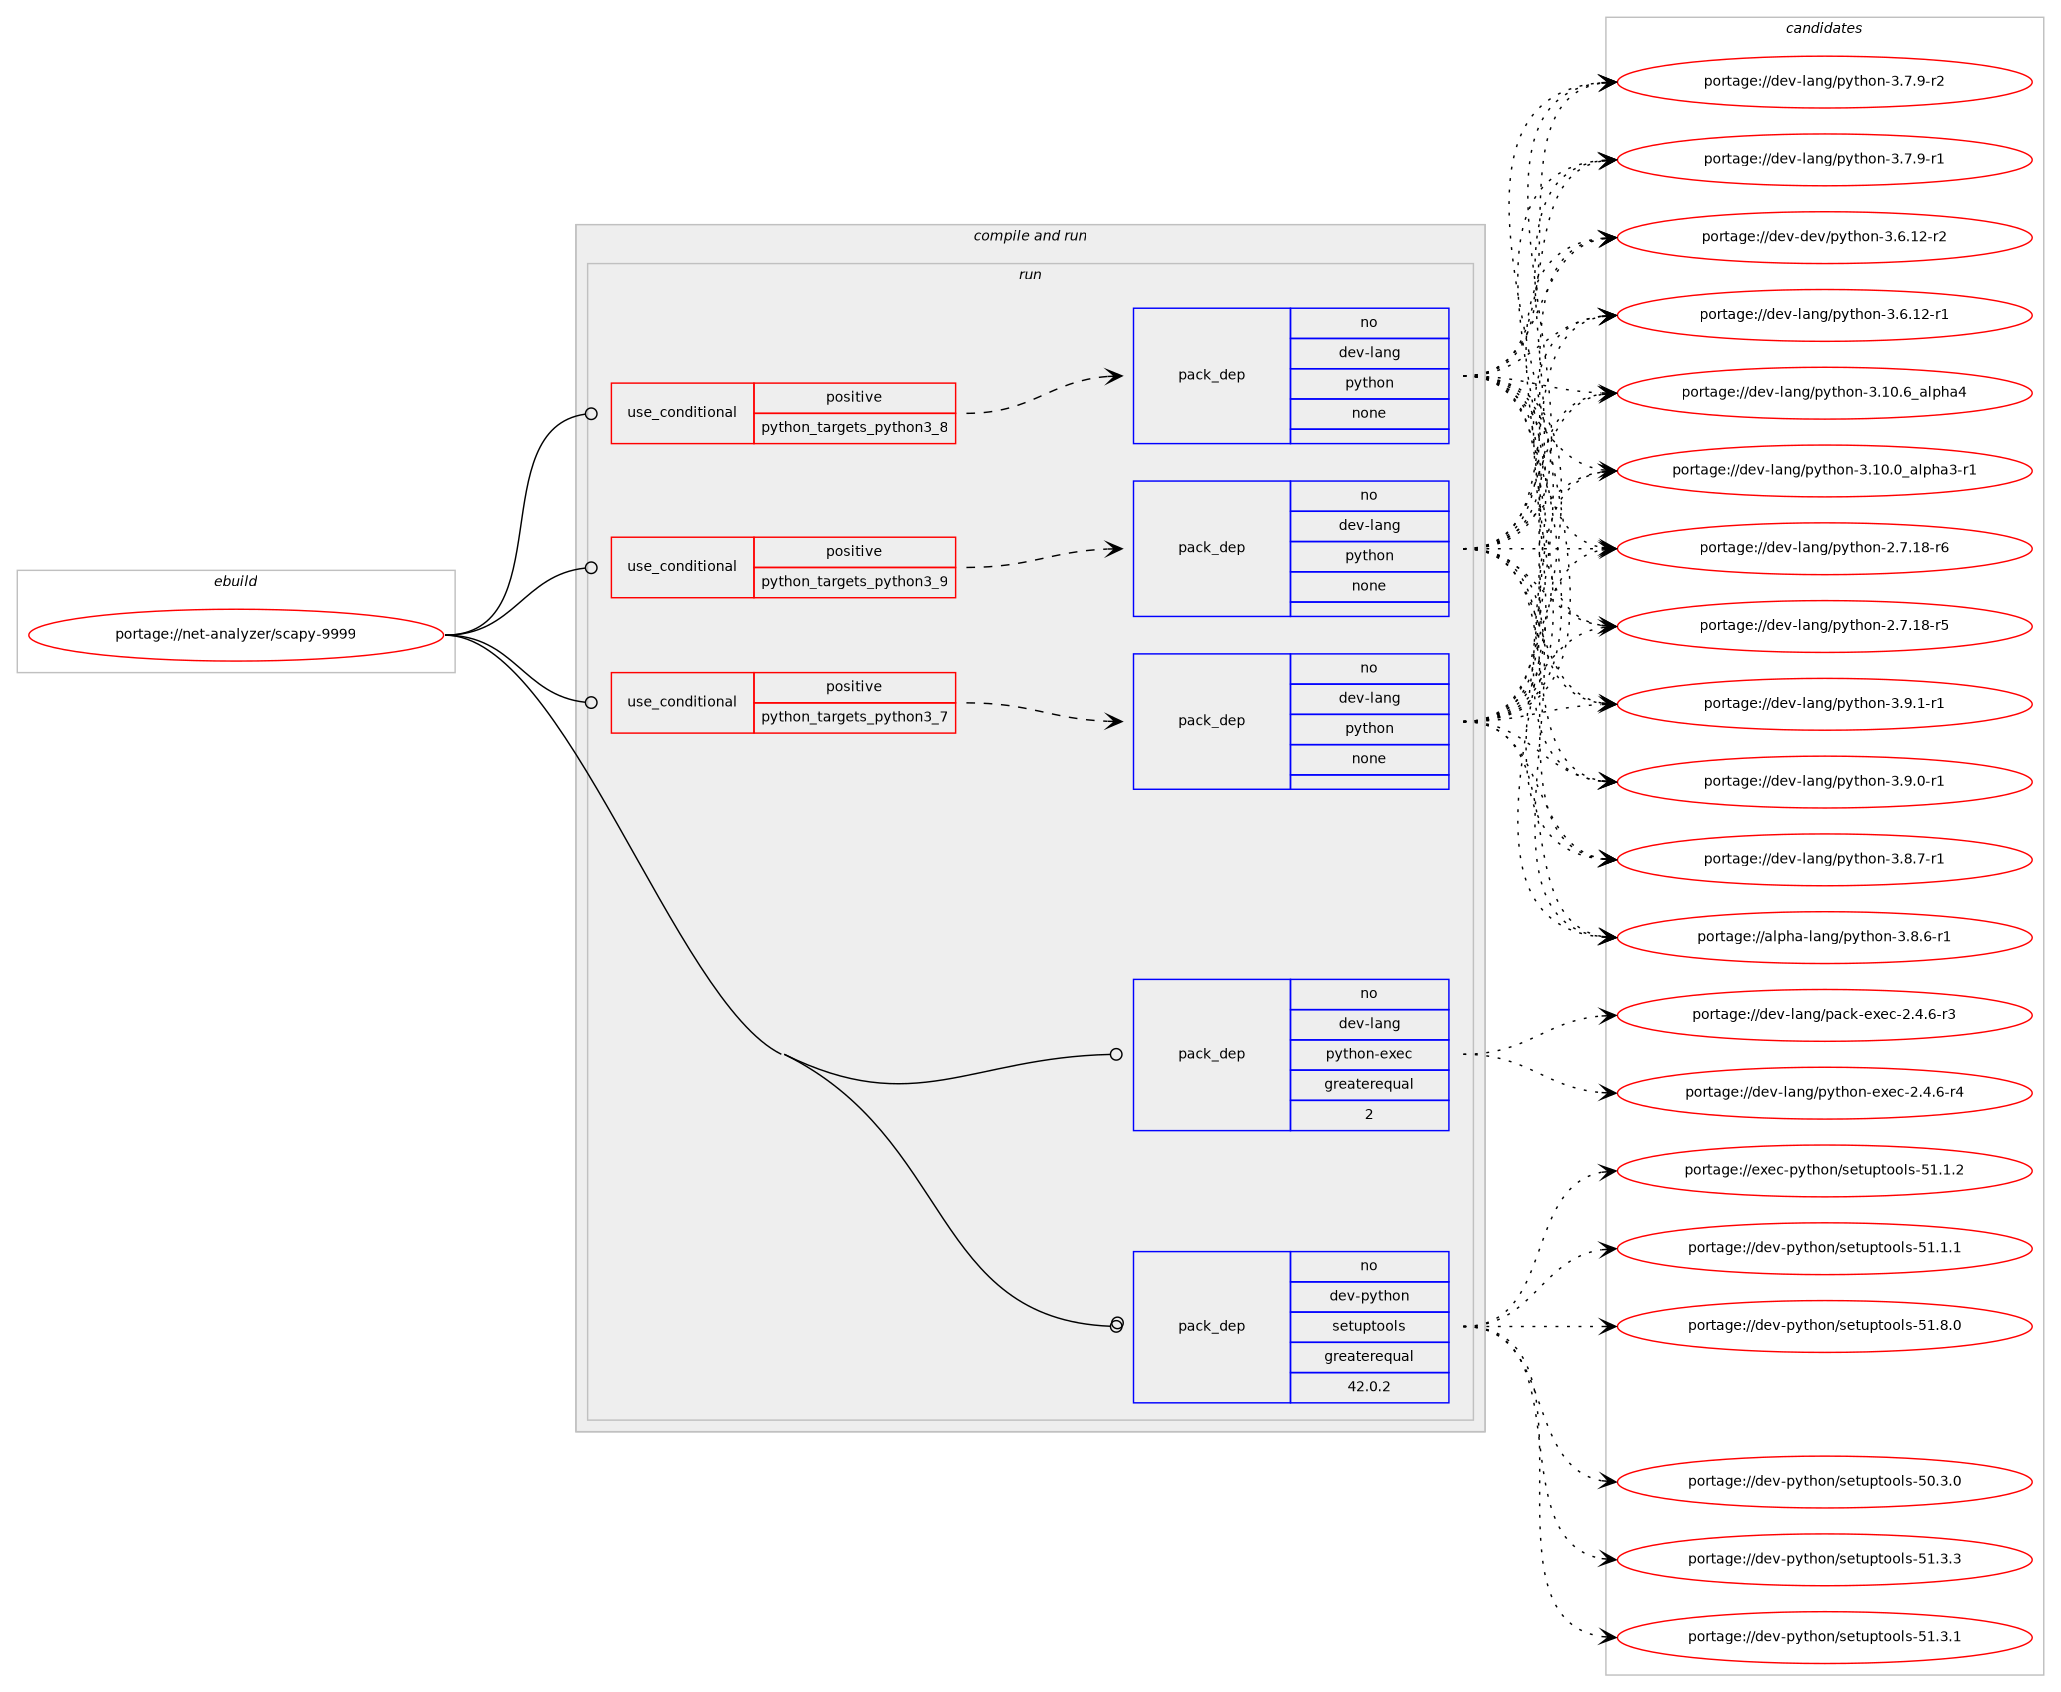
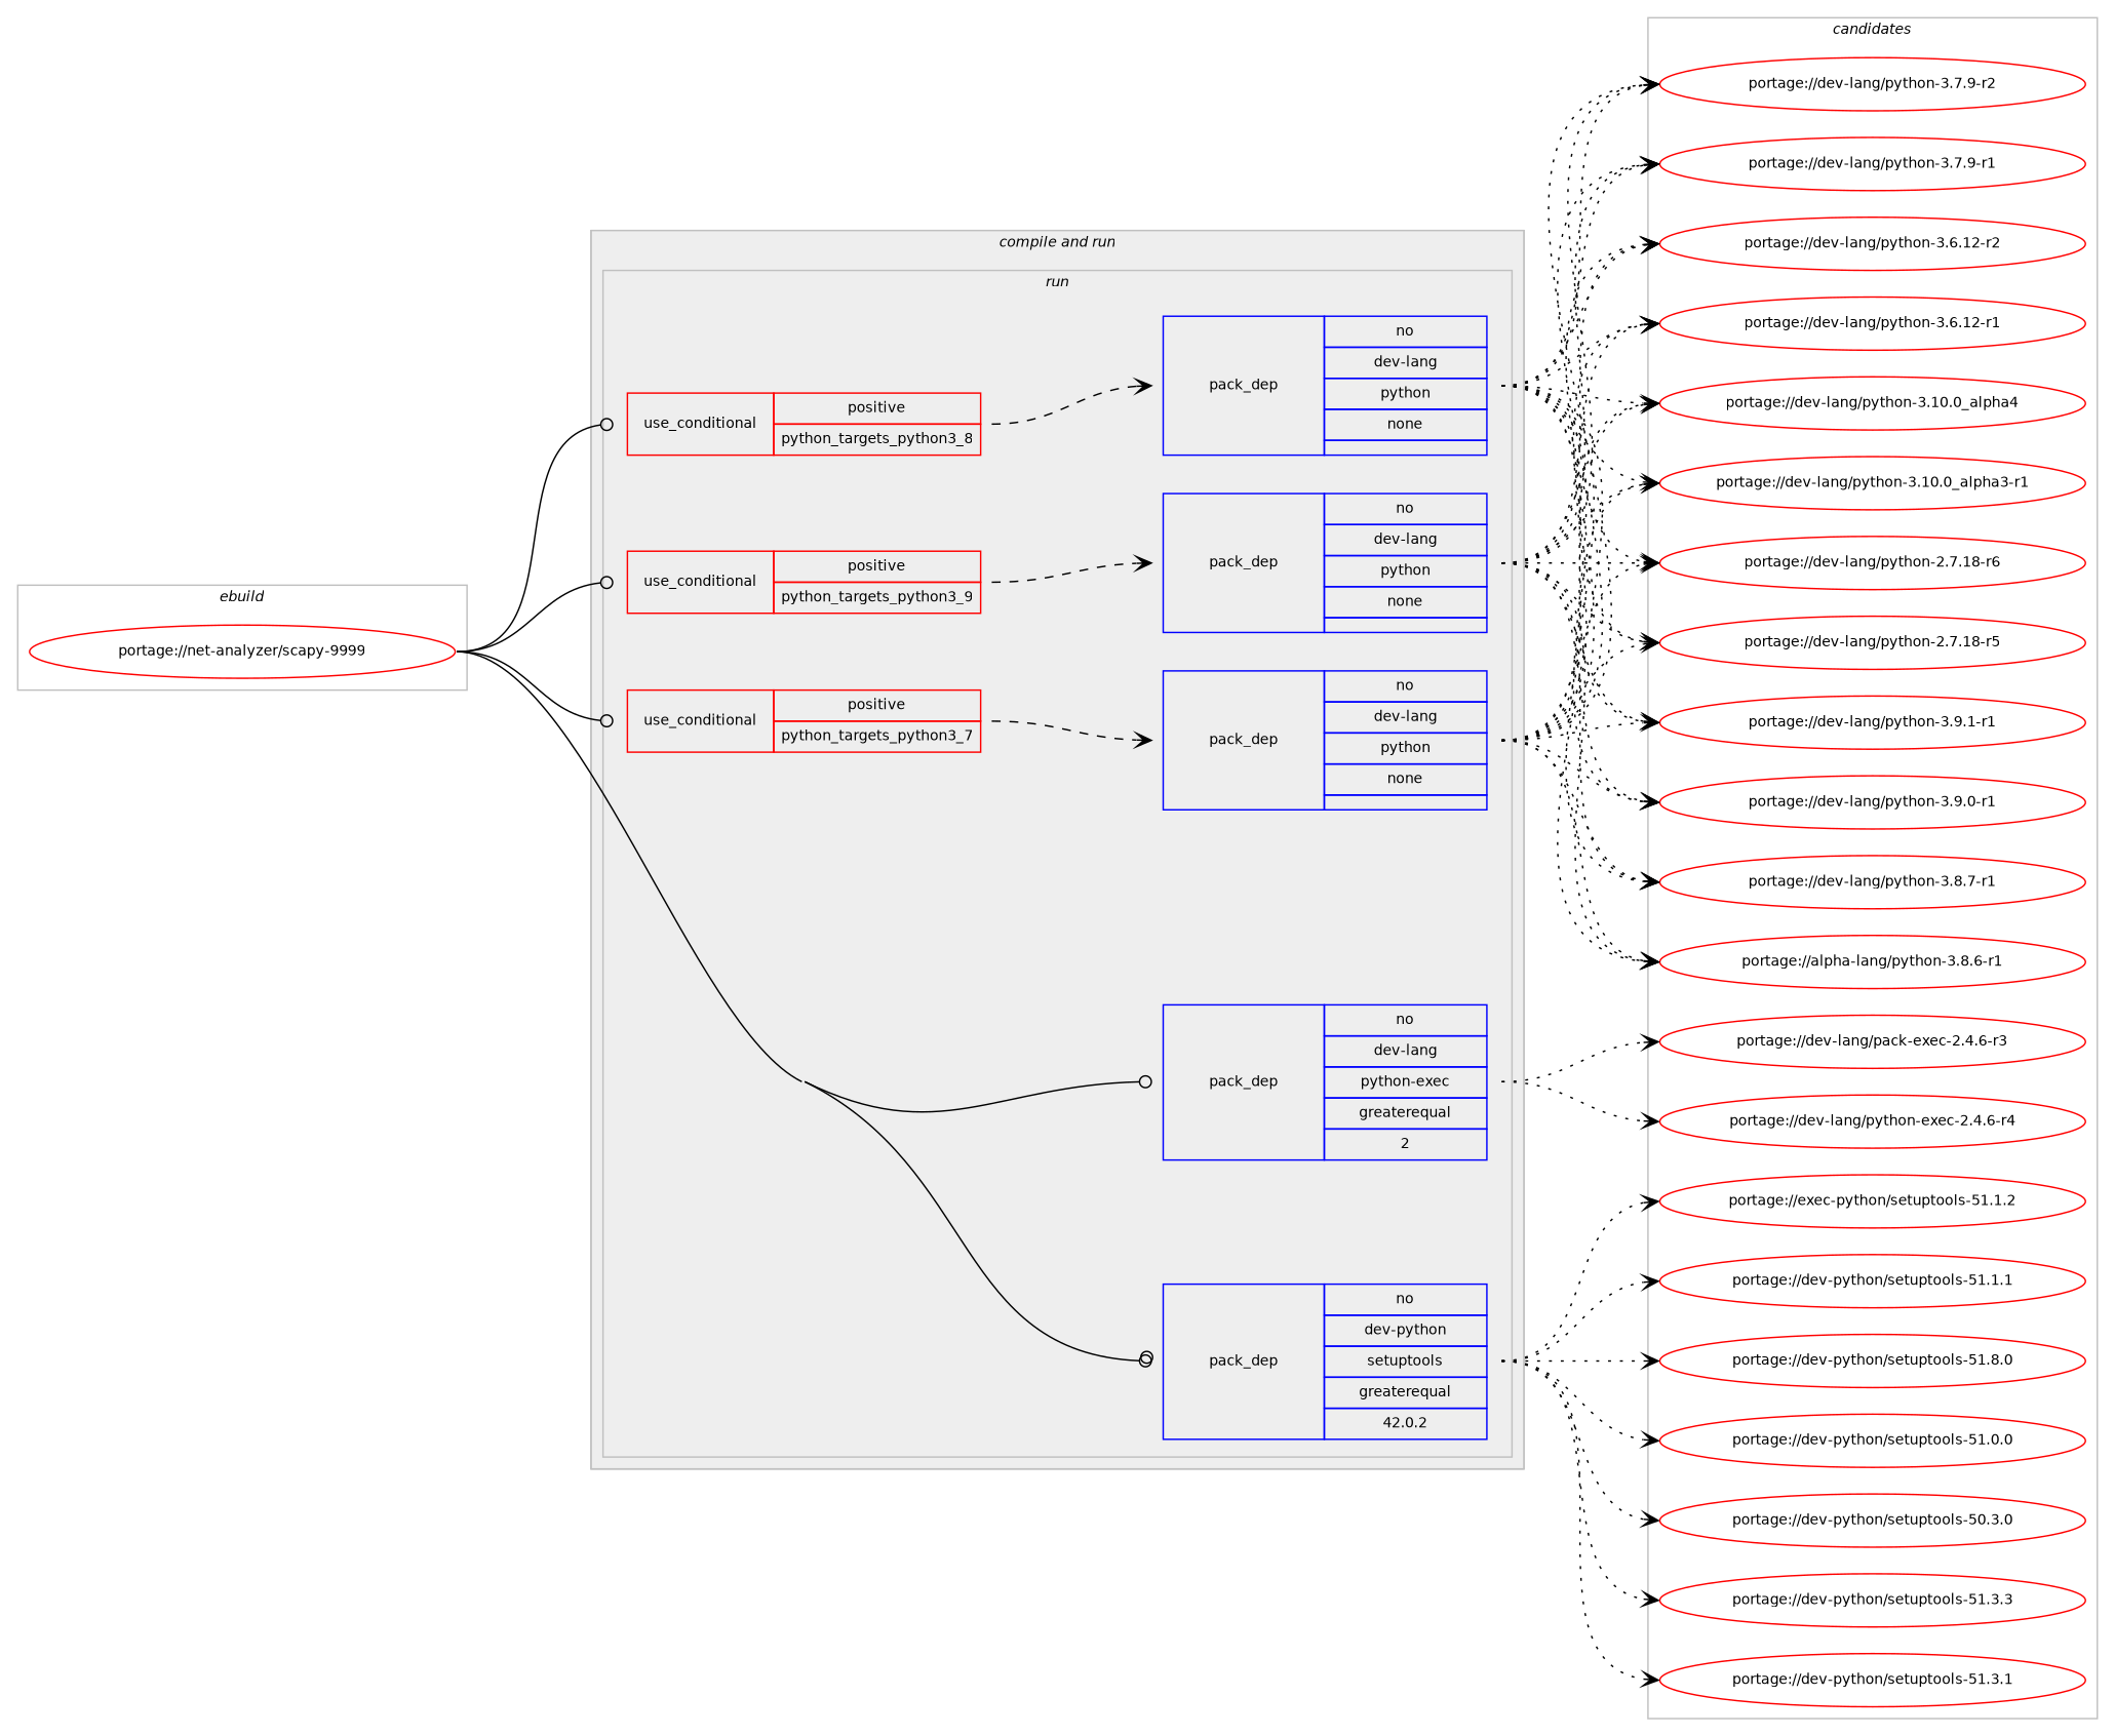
  digraph {
    compound=true
    concentrate=true
    fontname=Helvetica
    fontsize=10
    newrank=true
    rankdir=LR
    ranksep=1.5
    node [color=red fontname=Helvetica fontsize=10]
    edge [arrowhead=vee headport=w style=dotted tailport=e weight=100]
    n1 [label="portage://net-analyzer/scapy-9999" width=4]
    n2 [color=blue label=<<TABLE BORDER="0" CELLBORDER="1" CELLSPACING="0" CELLPADDING="4" WIDTH="220"><TR><TD ROWSPAN="6" CELLPADDING="30">pack_dep</TD></TR><TR><TD WIDTH="110">no</TD></TR><TR><TD>dev-lang</TD></TR><TR><TD>python</TD></TR><TR><TD>none</TD></TR><TR><TD></TD></TR></TABLE>> shape=none]
    n3 [label=<<TABLE BORDER="0" CELLBORDER="1" CELLSPACING="0" CELLPADDING="4"><TR><TD ROWSPAN="3" CELLPADDING="10">use_conditional</TD></TR><TR><TD>positive</TD></TR><TR><TD>python_targets_python3_7</TD></TR></TABLE>> shape=none]
    n4 [color=blue label=<<TABLE BORDER="0" CELLBORDER="1" CELLSPACING="0" CELLPADDING="4" WIDTH="220"><TR><TD ROWSPAN="6" CELLPADDING="30">pack_dep</TD></TR><TR><TD WIDTH="110">no</TD></TR><TR><TD>dev-lang</TD></TR><TR><TD>python</TD></TR><TR><TD>none</TD></TR><TR><TD></TD></TR></TABLE>> shape=none]
    n5 [label=<<TABLE BORDER="0" CELLBORDER="1" CELLSPACING="0" CELLPADDING="4"><TR><TD ROWSPAN="3" CELLPADDING="10">use_conditional</TD></TR><TR><TD>positive</TD></TR><TR><TD>python_targets_python3_8</TD></TR></TABLE>> shape=none]
    n6 [color=blue label=<<TABLE BORDER="0" CELLBORDER="1" CELLSPACING="0" CELLPADDING="4" WIDTH="220"><TR><TD ROWSPAN="6" CELLPADDING="30">pack_dep</TD></TR><TR><TD WIDTH="110">no</TD></TR><TR><TD>dev-lang</TD></TR><TR><TD>python</TD></TR><TR><TD>none</TD></TR><TR><TD></TD></TR></TABLE>> shape=none]
    n7 [label=<<TABLE BORDER="0" CELLBORDER="1" CELLSPACING="0" CELLPADDING="4"><TR><TD ROWSPAN="3" CELLPADDING="10">use_conditional</TD></TR><TR><TD>positive</TD></TR><TR><TD>python_targets_python3_9</TD></TR></TABLE>> shape=none]
    n8 [color=blue label=<<TABLE BORDER="0" CELLBORDER="1" CELLSPACING="0" CELLPADDING="4" WIDTH="220"><TR><TD ROWSPAN="6" CELLPADDING="30">pack_dep</TD></TR><TR><TD WIDTH="110">no</TD></TR><TR><TD>dev-lang</TD></TR><TR><TD>python-exec</TD></TR><TR><TD>greaterequal</TD></TR><TR><TD>2</TD></TR></TABLE>> shape=none]
    n9 [color=blue label=<<TABLE BORDER="0" CELLBORDER="1" CELLSPACING="0" CELLPADDING="4" WIDTH="220"><TR><TD ROWSPAN="6" CELLPADDING="30">pack_dep</TD></TR><TR><TD WIDTH="110">no</TD></TR><TR><TD>dev-python</TD></TR><TR><TD>setuptools</TD></TR><TR><TD>greaterequal</TD></TR><TR><TD>42.0.2</TD></TR></TABLE>> shape=none]
    n10 [label="portage://dev-lang/python-3.9.1-r1" width=4]
    n11 [label="portage://dev-lang/python-3.9.0-r1" width=4]
    n12 [label="portage://dev-lang/python-3.8.7-r1" width=4]
    n13 [label="portage://alpha-lang/python-3.8.6-r1" width=4]
    n14 [label="portage://dev-lang/python-3.7.9-r2" width=4]
    n15 [label="portage://dev-lang/python-3.7.9-r1" width=4]
-   n16 [label="portage://dev-dev/python-3.6.12-r2" width=4]
+   n16 [label="portage://dev-lang/python-3.6.12-r2" width=4]
    n17 [label="portage://dev-lang/python-3.6.12-r1" width=4]
-   n18 [label="portage://dev-lang/python-3.10.6_alpha4" width=4]
+   n18 [label="portage://dev-lang/python-3.10.0_alpha4" width=4]
    n19 [label="portage://dev-lang/python-3.10.0_alpha3-r1" width=4]
    n20 [label="portage://dev-lang/python-2.7.18-r6" width=4]
    n21 [label="portage://dev-lang/python-2.7.18-r5" width=4]
    n22 [label="portage://dev-lang/python-exec-2.4.6-r4" width=4]
    n23 [label="portage://dev-lang/pack-exec-2.4.6-r3" width=4]
    n24 [label="portage://dev-python/setuptools-51.3.3" width=4]
    n25 [label="portage://dev-python/setuptools-51.3.1" width=4]
    n26 [label="portage://exec-python/setuptools-51.1.2" width=4]
    n27 [label="portage://dev-python/setuptools-51.1.1" width=4]
    n28 [label="portage://dev-python/setuptools-51.8.0" width=4]
+   n29 [label="portage://dev-python/setuptools-51.0.0" width=4]
    n30 [label="portage://dev-python/setuptools-50.3.0" width=4]
    subgraph cluster_1 {
      color=gray
      label=<<i>ebuild</i>>
      rank=same
      n1
    }
    subgraph cluster_2 {
      color=gray
      label=<<i>dependencies</i>>
      subgraph cluster_3 {
        color=gray
        fillcolor="#eeeeee"
        label=<<i>compile</i>>
        style=filled
      }
      subgraph cluster_4 {
        color=gray
        fillcolor="#eeeeee"
        label=<<i>compile and run</i>>
        style=filled
      }
      subgraph cluster_5 {
        color=gray
        fillcolor="#eeeeee"
        label=<<i>run</i>>
        style=filled
        subgraph sub_6 {
          color=gray
          fillcolor="#eeeeee"
          label=<<i>run</i>>
          style=filled
          n3
          subgraph sub_7 {
            color=gray
            fillcolor="#eeeeee"
            label=<<i>run</i>>
            style=filled
            n2
          }
        }
        subgraph sub_8 {
          color=gray
          fillcolor="#eeeeee"
          label=<<i>run</i>>
          style=filled
          n5
          subgraph sub_9 {
            color=gray
            fillcolor="#eeeeee"
            label=<<i>run</i>>
            style=filled
            n4
          }
        }
        subgraph sub_10 {
          color=gray
          fillcolor="#eeeeee"
          label=<<i>run</i>>
          style=filled
          n7
          subgraph sub_11 {
            color=gray
            fillcolor="#eeeeee"
            label=<<i>run</i>>
            style=filled
            n6
          }
        }
        subgraph sub_12 {
          color=gray
          fillcolor="#eeeeee"
          label=<<i>run</i>>
          style=filled
          n8
        }
        subgraph sub_13 {
          color=gray
          fillcolor="#eeeeee"
          label=<<i>run</i>>
          style=filled
          n9
        }
      }
    }
    subgraph cluster_14 {
      color=gray
      label=<<i>candidates</i>>
      rank=same
      subgraph sub_15 {
        color=black
        label=<<i>candidates</i>>
        nodesep=1
        rank=same
        n10
        n11
        n12
        n13
        n14
        n15
        n16
        n17
        n18
        n19
        n20
        n21
      }
      subgraph sub_16 {
        color=black
        label=<<i>candidates</i>>
        nodesep=1
        rank=same
        n10
        n11
        n12
        n13
        n14
        n15
        n16
        n17
        n18
        n19
        n20
        n21
      }
      subgraph sub_17 {
        color=black
        label=<<i>candidates</i>>
        nodesep=1
        rank=same
        n10
        n11
        n12
        n13
        n14
        n15
        n16
        n17
        n18
        n19
        n20
        n21
      }
      subgraph sub_18 {
        color=black
        label=<<i>candidates</i>>
        nodesep=1
        rank=same
        n22
        n23
      }
      subgraph sub_19 {
        color=black
        label=<<i>candidates</i>>
        nodesep=1
        rank=same
        n24
        n25
        n26
        n27
        n28
+       n29
        n30
      }
    }
    n1 -> n3 [arrowhead=odot style=solid weight=20]
    n1 -> n5 [arrowhead=odot style=solid weight=20]
    n1 -> n7 [arrowhead=odot style=solid weight=20]
    n1 -> n8 [arrowhead=odot style=solid weight=20]
    n1 -> n9 [arrowhead=odot style=solid weight=20]
    n2 -> n10
    n2 -> n11
    n2 -> n12
    n2 -> n13
    n2 -> n14
    n2 -> n15
    n2 -> n16
    n2 -> n17
    n2 -> n18
    n2 -> n19
    n2 -> n20
    n2 -> n21
    n3 -> n2 [style=dashed weight=20]
    n4 -> n10
    n4 -> n11
    n4 -> n12
    n4 -> n13
    n4 -> n14
    n4 -> n15
    n4 -> n16
    n4 -> n17
    n4 -> n18
    n4 -> n19
    n4 -> n20
    n4 -> n21
    n5 -> n4 [style=dashed weight=20]
    n6 -> n10
    n6 -> n11
    n6 -> n12
    n6 -> n13
    n6 -> n14
    n6 -> n15
    n6 -> n16
    n6 -> n17
    n6 -> n18
    n6 -> n19
    n6 -> n20
    n6 -> n21
    n7 -> n6 [style=dashed weight=20]
    n8 -> n22
    n8 -> n23
    n9 -> n24
    n9 -> n25
    n9 -> n26
    n9 -> n27
    n9 -> n28
+   n9 -> n29
    n9 -> n30
  }
